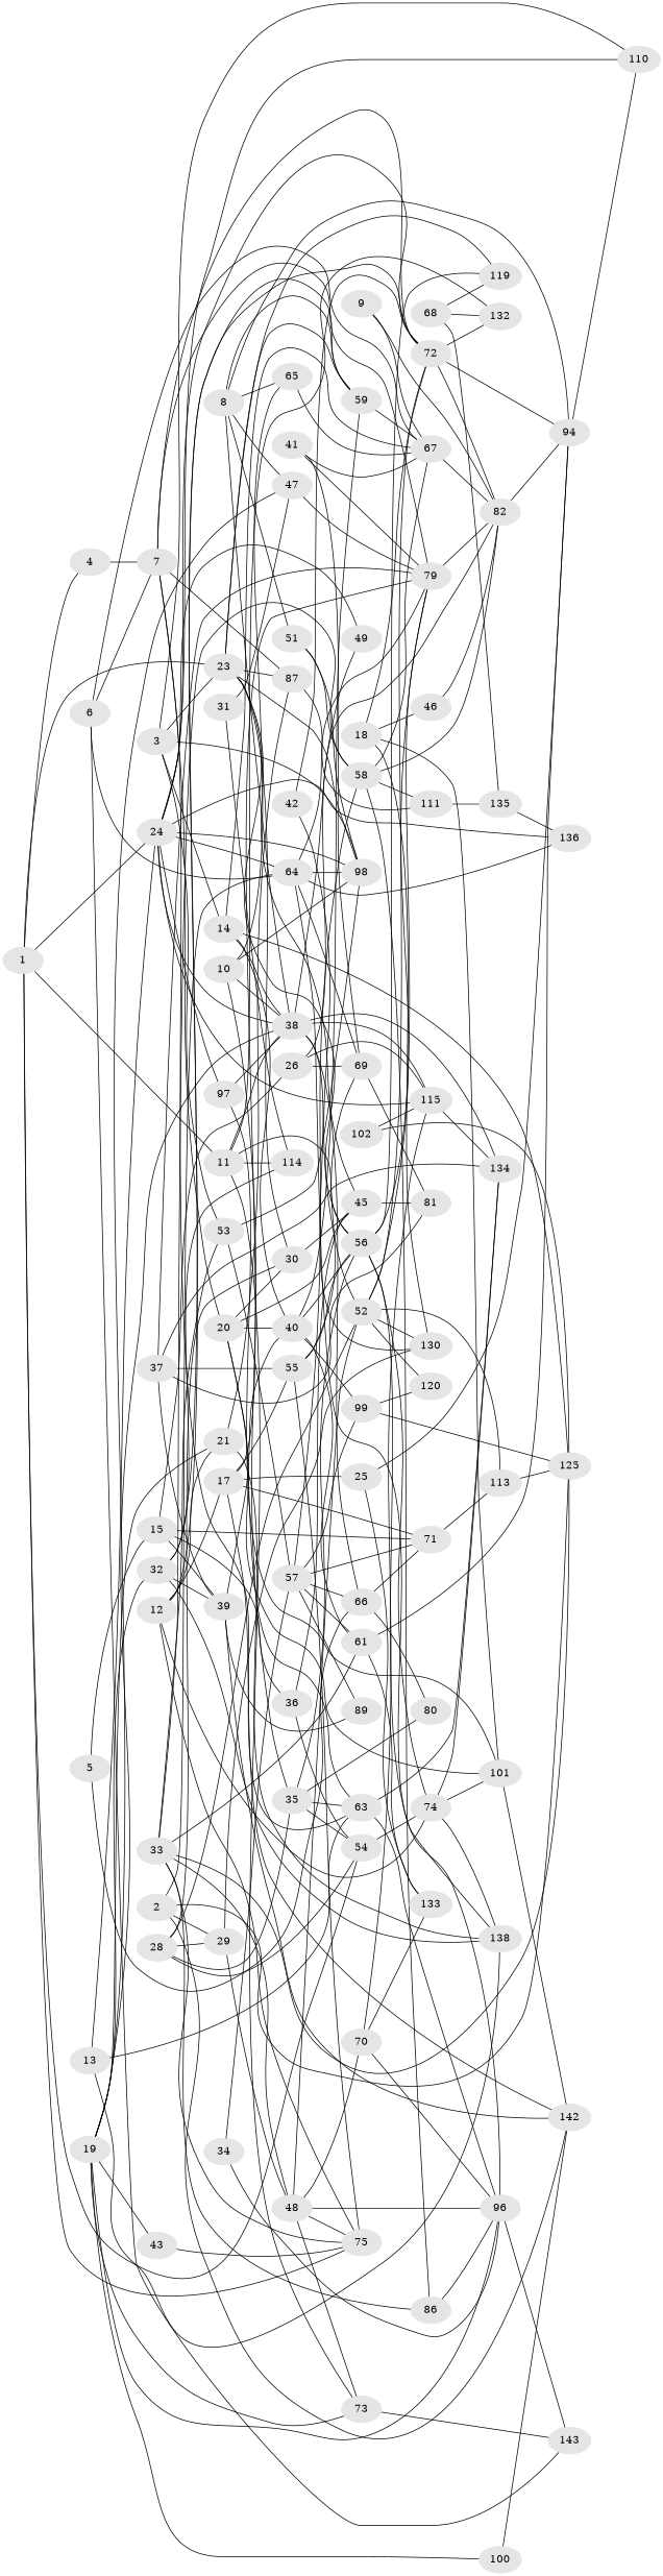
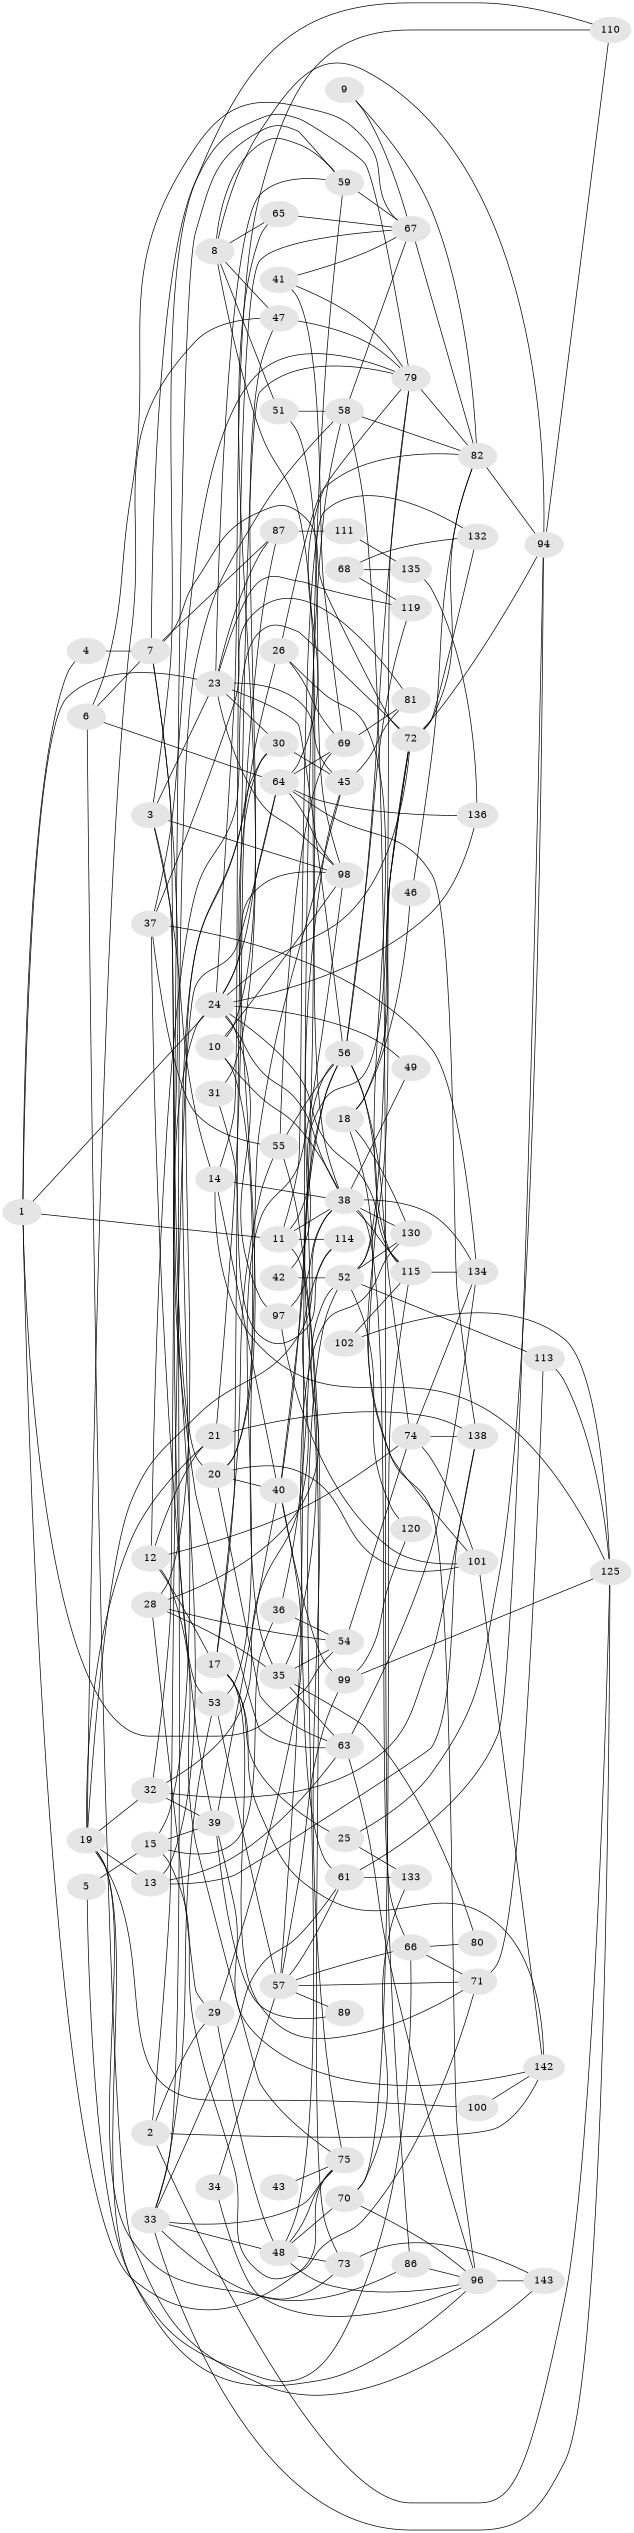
  graph {
    rankdir=LR
    node [color=gray90 style=filled]
    1
    4
    11
    23 [super="+91"]
    24 [super="+84"]
    54 [super="+85"]
    75
    7 [super="+92"]
    38 [super="+95"]
    56 [super="+60"]
    73 [super="+139"]
    114
    132
    87 [super="+106"]
    59
    98 [super="+112"]
    30 [super="+104"]
    45 [super="+78"]
    119
    64 [super="+123"]
    110
    72 [super="+126"]
    n23 [label=97]
    49
    115 [super="+131"]
    136
    74 [super="+77"]
    2
    29
    125 [super="+137"]
    142
    130
    48 [super="+109"]
    79 [super="+97"]
    138
    69
    14 [super="+118"]
    67 [super="+140"]
    40 [super="+116"]
    3
    53
    57 [super="+93"]
    20
    63
    15 [super="+83"]
    26 [super="+105"]
    36
    39 [super="+103"]
    71 [super="+76"]
    5
    66 [super="+121"]
    80
    96 [super="+124"]
    143
    6 [super="+16"]
    82 [super="+108"]
    101 [super="+128"]
    134
    94
    111
    8 [super="+107"]
    47
    51
    65
    58
    9
    10
    35
    12 [super="+44"]
    17 [super="+22"]
    21
    25
    55 [super="+129"]
    13
    61 [super="+90"]
    99
    89
    113
    133
    18
    46
    19 [super="+117"]
    32 [super="+50"]
    43
    100
    81
    28 [super="+127"]
    52 [super="+141"]
    120
    70
    31
    33 [super="+122"]
    86 [super="+88"]
    34
    37 [super="+62"]
    41
    42
    135
    68
    102
    1 -- 4
    1 -- 11
    1 -- 23
    1 -- 24
    1 -- 54
    1 -- 75
    4 -- 7
    11 -- 38
    11 -- 56
    11 -- 73
    11 -- 114
    11 -- 132
    23 -- 56
    23 -- 87
    23 -- 59
    23 -- 98
    23 -- 30
    23 -- 45
    23 -- 119
    24 -- 38
    24 -- 98
    24 -- 64
    24 -- 110
    24 -- 72
    24 -- n23
    24 -- 49
    24 -- 115
    24 -- 136
    54 -- 74
    7 -- 87
    7 -- 72
    7 -- 79
    7 -- 20
    7 -- 63
    38 -- 49
    38 -- 115
    38 -- 130
    38 -- 66
    38 -- 134
    56 -- 119
    56 -- 74
    56 -- 79
    56 -- 96
    73 -- 143
    87 -- 111
    59 -- 67
    30 -- 45
    45 -- 81
    64 -- 98
    64 -- 136
    64 -- 79
    64 -- 138
    64 -- 69
    72 -- 132
    72 -- 82
    72 -- 94
    n23 -- 38
    n23 -- 101
    115 -- 134
    74 -- 138
    74 -- 101
    74 -- 134
    2 -- 64
    2 -- 29
    2 -- 125
    2 -- 142
    29 -- 130
    29 -- 48
    48 -- 75
    48 -- 73
    48 -- 96 [weight=2]
    48 -- 52
    48 -- 70
    79 -- 82
    69 -- 81
    14 -- 38
    14 -- 125
    14 -- 67
    14 -- 40
    67 -- 82
    40 -- 56
    40 -- 59
    40 -- 61
    40 -- 99
    3 -- 23
    3 -- 98
    3 -- 110
    3 -- 14
    3 -- 53
    53 -- 98
    53 -- 57
    57 -- 71
    57 -- 66
    57 -- 58
    57 -- 61
    57 -- 99
    57 -- 89
    20 -- 30
    20 -- 45
    20 -- 40
    20 -- 63
    20 -- 101
    63 -- 96
    63 -- 134
    15 -- 26
    15 -- 36
    15 -- 39
    15 -- 71
    26 -- 115
    26 -- 69
    26 -- 82
    36 -- 54
    36 -- 45
    39 -- 142
    39 -- 40
    39 -- 89
    71 -- 113
    5 -- 15
    5 -- 66
    66 -- 71
    66 -- 80
    96 -- 143
    6 -- 7
    6 -- 64
    6 -- 67
    6 -- 143
    82 -- 94
    101 -- 142
    94 -- 110
    111 -- 135
    8 -- 38
    8 -- 59
    8 -- 94
    8 -- 47
    8 -- 51
    8 -- 65
    47 -- 79
    51 -- 98
    51 -- 58
    65 -- 67
    58 -- 67
    58 -- 82
-   58 -- 111
    58 -- 86
    9 -- 67
    9 -- 82
    10 -- 38
    10 -- 98
    10 -- 65
    10 -- 35
    35 -- 54
    35 -- 56
    35 -- 63
    35 -- 80
    12 -- 75
    12 -- 72
    12 -- 74
    12 -- 17 [weight=2]
    12 -- 21
    17 -- 142
    17 -- 79
    17 -- 71
    17 -- 25
    17 -- 55
    21 -- 87
    21 -- 138
    25 -- 94
    25 -- 133
    55 -- 75
    55 -- 56
    55 -- 69
    13 -- 24
    13 -- 138
    13 -- 63
    61 -- 94
    61 -- 133
    99 -- 125
    99 -- 120
    113 -- 125
    18 -- 72
    18 -- 130
    18 -- 101
    18 -- 46
    46 -- 82
    19 -- 38
    19 -- 73
    19 -- 96
    19 -- 47
    19 -- 21
    19 -- 32
-   19 -- 43
+   19 -- 13
    19 -- 100
    32 -- 114
    32 -- 59
    32 -- 138
    32 -- 39
    43 -- 75
    100 -- 142
    28 -- 54
    28 -- 30
    28 -- 29
    28 -- 35
    28 -- 52
    52 -- 72
    52 -- 130
    52 -- 79
    52 -- 113
    52 -- 120
    70 -- 115
    70 -- 96
    70 -- 133
    31 -- 114
    31 -- 47
    33 -- 75
    33 -- 125
    33 -- 48
    33 -- 53
    33 -- 58
    33 -- 61
    33 -- 86
    86 -- 96
    34 -- 57
    34 -- 96
    37 -- 79
    37 -- 39
    37 -- 134
    37 -- 55
    37 -- 81
    41 -- 79
    41 -- 69
    41 -- 67
    42 -- 72
    42 -- 52
    135 -- 136
    68 -- 132
    68 -- 119
    68 -- 135
    102 -- 115
    102 -- 125
  }
